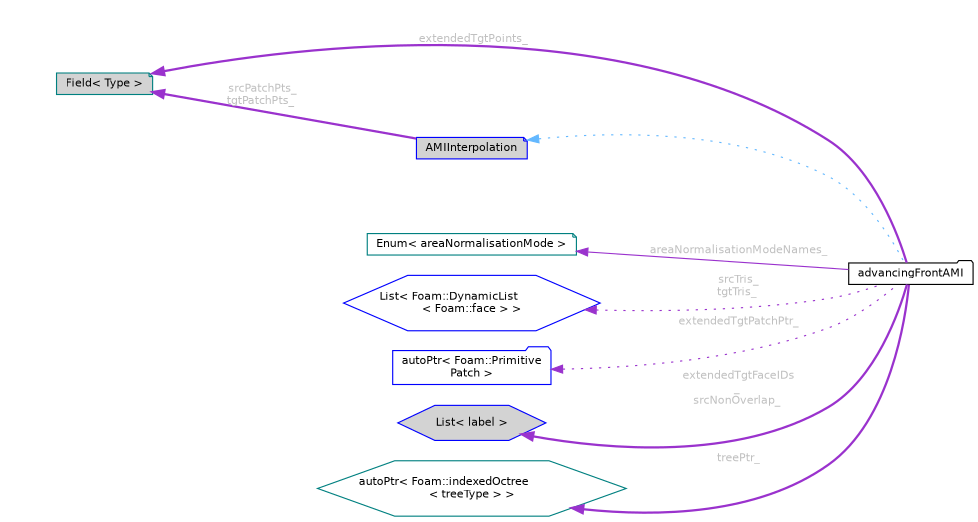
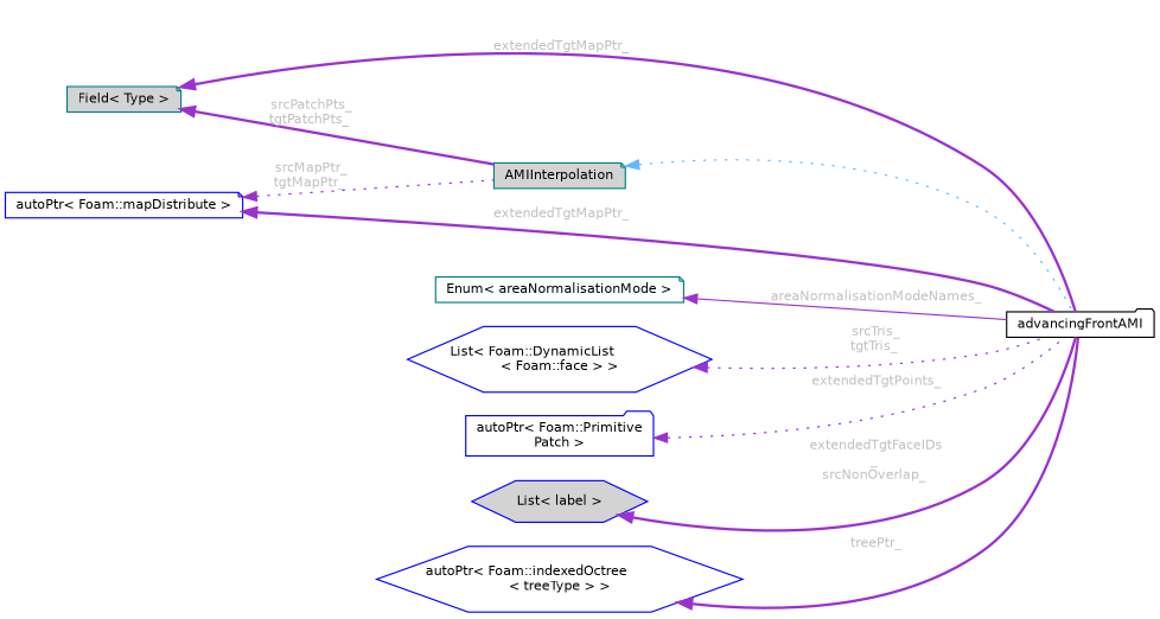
  digraph {
    rankdir=LR
    node [color=blue fillcolor=white fontname=Helvetica fontsize=10 shape=note style=filled]
    edge [color=darkorchid3 dir=back fontname=Helvetica fontsize=10 labelfontname=Helvetica labelfontsize=10 style=bold fontcolor=grey]
    n1 [color=black fontcolor=black height=0.2 label=advancingFrontAMI shape=folder width=0.4]
-   n2 [fillcolor=lightgrey height=0.2 label=AMIInterpolation width=0.4]
+   n2 [color=teal fillcolor=lightgrey height=0.2 label=AMIInterpolation width=0.4]
    n3 [color=teal fillcolor=lightgrey height=0.2 label="Field\< Type \>" width=0.4]
+   n4 [height=0.2 label="autoPtr\< Foam::mapDistribute \>" width=0.4]
    n5 [color=teal height=0.2 label="Enum\< areaNormalisationMode \>" width=0.4]
    n6 [height=0.2 label="List\< Foam::DynamicList\l\< Foam::face \> \>" shape=hexagon width=0.4]
    n7 [height=0.2 label="autoPtr\< Foam::Primitive\lPatch \>" shape=folder width=0.4]
    n8 [fillcolor=lightgrey height=0.2 label="List\< label \>" shape=hexagon width=0.4]
-   n9 [color=teal height=0.2 label="autoPtr\< Foam::indexedOctree\l\< treeType \> \>" shape=hexagon width=0.4]
+   n9 [height=0.2 label="autoPtr\< Foam::indexedOctree\l\< treeType \> \>" shape=hexagon width=0.4]
    n2 -> n1 [color=steelblue1 style=dotted fontcolor=""]
-   n3 -> n1 [label=" extendedTgtPoints_"]
+   n3 -> n1 [label=" extendedTgtMapPtr_"]
    n3 -> n2 [label=" srcPatchPts_\ntgtPatchPts_"]
+   n4 -> n1 [label=" extendedTgtMapPtr_"]
+   n4 -> n2 [label=" srcMapPtr_\ntgtMapPtr_" style=dotted]
    n5 -> n1 [label=" areaNormalisationModeNames_" style=solid]
    n6 -> n1 [label=" srcTris_\ntgtTris_" style=dotted]
-   n7 -> n1 [label=" extendedTgtPatchPtr_" style=dotted]
+   n7 -> n1 [label=" extendedTgtPoints_" style=dotted]
    n8 -> n1 [label=" extendedTgtFaceIDs\l_\nsrcNonOverlap_"]
    n9 -> n1 [label=" treePtr_"]
  }
